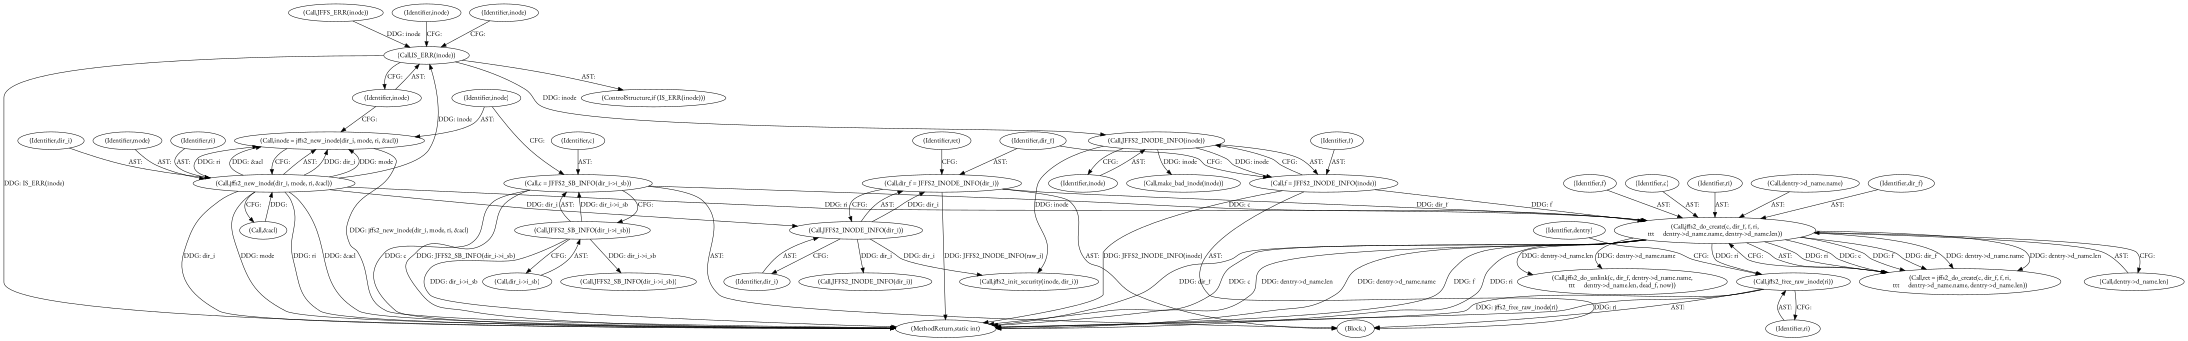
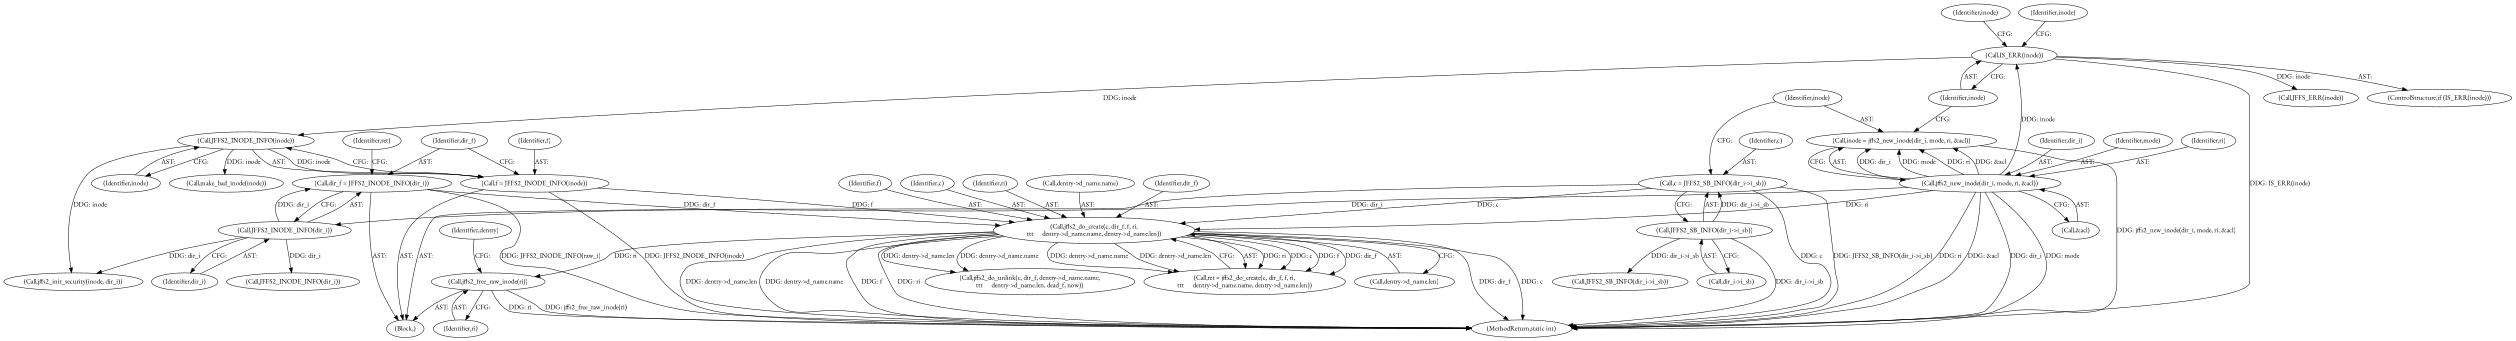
  digraph {
    fontname="EB Garamond"
    node [fontname="EB Garamond"]
    edge [fontname="EB Garamond"]
    n1 [label="(Call,jffs2_free_raw_inode(ri))"]
    n2 [label="(MethodReturn,static int)"]
    n3 [label="(Identifier,ri)"]
    n4 [label="(Block,)"]
    n5 [label="(Call,jffs2_do_create(c, dir_f, f, ri,\n\t\t\t      dentry->d_name.name, dentry->d_name.len))"]
    n6 [label="(Call,jffs2_do_unlink(c, dir_f, dentry->d_name.name,\n\t\t\t      dentry->d_name.len, dead_f, now))"]
    n7 [label="(Call,ret = jffs2_do_create(c, dir_f, f, ri,\n\t\t\t      dentry->d_name.name, dentry->d_name.len))"]
    n8 [label="(Call,dentry->d_name.len)"]
    n9 [label="(Call,c = JFFS2_SB_INFO(dir_i->i_sb))"]
    n10 [label="(Call,JFFS2_SB_INFO(dir_i->i_sb))"]
    n11 [label="(Call,dir_i->i_sb)"]
    n12 [label="(Call,JFFS2_SB_INFO(dir_i->i_sb))"]
    n13 [label="(Call,dir_f = JFFS2_INODE_INFO(dir_i))"]
    n14 [label="(Call,JFFS2_INODE_INFO(dir_i))"]
    n15 [label="(Call,jffs2_init_security(inode, dir_i))"]
    n16 [label="(Identifier,dir_i)"]
    n17 [label="(Call,JFFS2_INODE_INFO(dir_i))"]
    n18 [label="(Call,jffs2_new_inode(dir_i, mode, ri, &acl))"]
    n19 [label="(Call,inode = jffs2_new_inode(dir_i, mode, ri, &acl))"]
    n20 [label="(Call,&acl)"]
    n21 [label="(Call,IS_ERR(inode))"]
    n22 [label="(Call,f = JFFS2_INODE_INFO(inode))"]
    n23 [label="(Call,JFFS2_INODE_INFO(inode))"]
    n24 [label="(Identifier,inode)"]
    n25 [label="(Call,make_bad_inode(inode))"]
    n26 [label="(Identifier,inode)"]
    n27 [label="(Call,JFFS_ERR(inode))"]
    n28 [label="(ControlStructure,if (IS_ERR(inode)))"]
    n29 [label="(Identifier,dentry)"]
    n30 [label="(Identifier,f)"]
    n31 [label="(Identifier,c)"]
    n32 [label="(Identifier,dir_i)"]
    n33 [label="(Identifier,ret)"]
    n34 [label="(Identifier,f)"]
    n35 [label="(Identifier,ri)"]
    n36 [label="(Identifier,inode)"]
    n37 [label="(Identifier,c)"]
    n38 [label="(Identifier,dir_f)"]
    n39 [label="(Identifier,mode)"]
    n40 [label="(Identifier,inode)"]
    n41 [label="(Identifier,inode)"]
    n42 [label="(Call,dentry->d_name.name)"]
    n43 [label="(Identifier,dir_f)"]
    n44 [label="(Identifier,ri)"]
    n1 -> n2 [label="DDG: jffs2_free_raw_inode(ri)"]
    n1 -> n2 [label="DDG: ri"]
    n1 -> n3 [label="CFG: "]
    n1 -> n4 [label="AST: "]
    n3 -> n1 [label="AST: "]
    n5 -> n1 [label="DDG: ri"]
    n5 -> n2 [label="DDG: dentry->d_name.name"]
    n5 -> n2 [label="DDG: f"]
    n5 -> n2 [label="DDG: ri"]
    n5 -> n2 [label="DDG: dir_f"]
    n5 -> n2 [label="DDG: c"]
    n5 -> n2 [label="DDG: dentry->d_name.len"]
    n5 -> n6 [label="DDG: dentry->d_name.name"]
    n5 -> n6 [label="DDG: dentry->d_name.len"]
    n5 -> n7 [label="AST: "]
    n5 -> n7 [label="DDG: ri"]
    n5 -> n7 [label="DDG: c"]
    n5 -> n7 [label="DDG: f"]
    n5 -> n7 [label="DDG: dir_f"]
    n5 -> n7 [label="DDG: dentry->d_name.name"]
    n5 -> n7 [label="DDG: dentry->d_name.len"]
    n5 -> n8 [label="CFG: "]
    n7 -> n5 [label="CFG: "]
    n8 -> n5 [label="AST: "]
    n9 -> n2 [label="DDG: c"]
    n9 -> n2 [label="DDG: JFFS2_SB_INFO(dir_i->i_sb)"]
    n9 -> n4 [label="AST: "]
    n9 -> n5 [label="DDG: c"]
    n9 -> n10 [label="CFG: "]
    n10 -> n2 [label="DDG: dir_i->i_sb"]
    n10 -> n9 [label="AST: "]
    n10 -> n9 [label="DDG: dir_i->i_sb"]
    n10 -> n11 [label="CFG: "]
    n10 -> n12 [label="DDG: dir_i->i_sb"]
    n11 -> n10 [label="AST: "]
    n13 -> n2 [label="DDG: JFFS2_INODE_INFO(raw_i)"]
    n13 -> n4 [label="AST: "]
    n13 -> n5 [label="DDG: dir_f"]
    n13 -> n14 [label="CFG: "]
    n14 -> n13 [label="AST: "]
    n14 -> n13 [label="DDG: dir_i"]
    n14 -> n15 [label="DDG: dir_i"]
    n14 -> n16 [label="CFG: "]
    n14 -> n17 [label="DDG: dir_i"]
    n16 -> n14 [label="AST: "]
    n18 -> n2 [label="DDG: dir_i"]
    n18 -> n2 [label="DDG: mode"]
    n18 -> n2 [label="DDG: ri"]
    n18 -> n2 [label="DDG: &acl"]
    n18 -> n5 [label="DDG: ri"]
    n18 -> n14 [label="DDG: dir_i"]
    n18 -> n19 [label="AST: "]
    n18 -> n19 [label="DDG: dir_i"]
    n18 -> n19 [label="DDG: mode"]
    n18 -> n19 [label="DDG: ri"]
    n18 -> n19 [label="DDG: &acl"]
    n18 -> n20 [label="CFG: "]
    n18 -> n21 [label="DDG: inode"]
    n19 -> n2 [label="DDG: jffs2_new_inode(dir_i, mode, ri, &acl)"]
    n19 -> n18 [label="CFG: "]
-   n20 -> n18 [label="DDG: "]
+   n20 -> n18 [label="AST: "]
    n21 -> n2 [label="DDG: IS_ERR(inode)"]
    n21 -> n23 [label="DDG: inode"]
    n21 -> n26 [label="CFG: "]
-   n27 -> n21 [label="DDG: inode"]
+   n21 -> n27 [label="DDG: inode"]
    n21 -> n28 [label="AST: "]
    n22 -> n2 [label="DDG: JFFS2_INODE_INFO(inode)"]
    n22 -> n4 [label="AST: "]
    n22 -> n5 [label="DDG: f"]
    n22 -> n23 [label="CFG: "]
    n23 -> n15 [label="DDG: inode"]
    n23 -> n22 [label="AST: "]
    n23 -> n22 [label="DDG: inode"]
    n23 -> n24 [label="CFG: "]
    n23 -> n25 [label="DDG: inode"]
    n24 -> n23 [label="AST: "]
    n26 -> n19 [label="CFG: "]
    n26 -> n21 [label="AST: "]
    n29 -> n1 [label="CFG: "]
    n30 -> n5 [label="AST: "]
    n31 -> n5 [label="AST: "]
    n32 -> n18 [label="AST: "]
    n33 -> n13 [label="CFG: "]
    n34 -> n22 [label="AST: "]
    n35 -> n5 [label="AST: "]
    n36 -> n21 [label="CFG: "]
    n37 -> n9 [label="AST: "]
    n38 -> n13 [label="AST: "]
    n38 -> n22 [label="CFG: "]
    n39 -> n18 [label="AST: "]
    n40 -> n21 [label="CFG: "]
    n41 -> n9 [label="CFG: "]
    n41 -> n19 [label="AST: "]
    n42 -> n5 [label="AST: "]
    n43 -> n5 [label="AST: "]
    n44 -> n18 [label="AST: "]
  }
